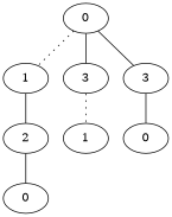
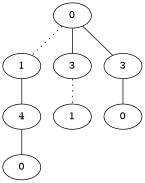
  graph {
    n1 [label=0]
    n2 [label=1]
    n3 [label=3]
    n4 [label=3]
-   n5 [label=2]
+   n5 [label=4]
    n6 [label=0]
    n7 [label=1]
    n8 [label=0]
    n1 -- n2 [style=dotted]
    n1 -- n3
    n1 -- n4
    n2 -- n5
    n3 -- n7 [style=dotted]
    n4 -- n8
    n5 -- n6
  }
